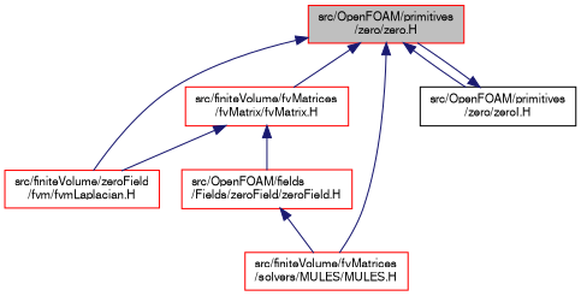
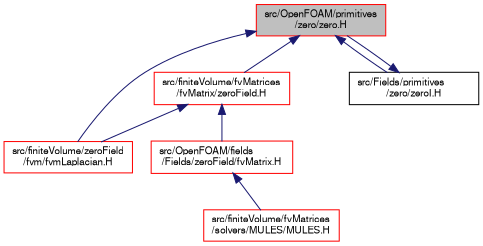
  digraph {
    node [color=red fontname=FreeSans fontsize=10 shape=record]
    edge [color=midnightblue dir=back fontname=FreeSans fontsize=10 labelfontname=FreeSans labelfontsize=10 style=solid]
    n1 [fillcolor=grey75 fontcolor=black height=0.2 label="src/OpenFOAM/primitives\l/zero/zero.H" style=filled width=0.4]
    n2 [height=0.2 label="src/finiteVolume/zeroField\l/fvm/fvmLaplacian.H" width=0.4]
-   n3 [height=0.2 label="src/finiteVolume/fvMatrices\l/fvMatrix/fvMatrix.H" width=0.4]
+   n3 [height=0.2 label="src/finiteVolume/fvMatrices\l/fvMatrix/zeroField.H" width=0.4]
    n4 [height=0.2 label="src/finiteVolume/fvMatrices\l/solvers/MULES/MULES.H" width=0.4]
-   n5 [color=black height=0.2 label="src/OpenFOAM/primitives\l/zero/zeroI.H" width=0.4]
-   n6 [height=0.2 label="src/OpenFOAM/fields\l/Fields/zeroField/zeroField.H" width=0.4]
+   n5 [color=black height=0.2 label="src/Fields/primitives\l/zero/zeroI.H" width=0.4]
+   n6 [height=0.2 label="src/OpenFOAM/fields\l/Fields/zeroField/fvMatrix.H" width=0.4]
    n1 -> n2
    n1 -> n3
-   n1 -> n4
    n1 -> n5
    n3 -> n2
    n3 -> n6
    n5 -> n1
    n6 -> n4
  }
